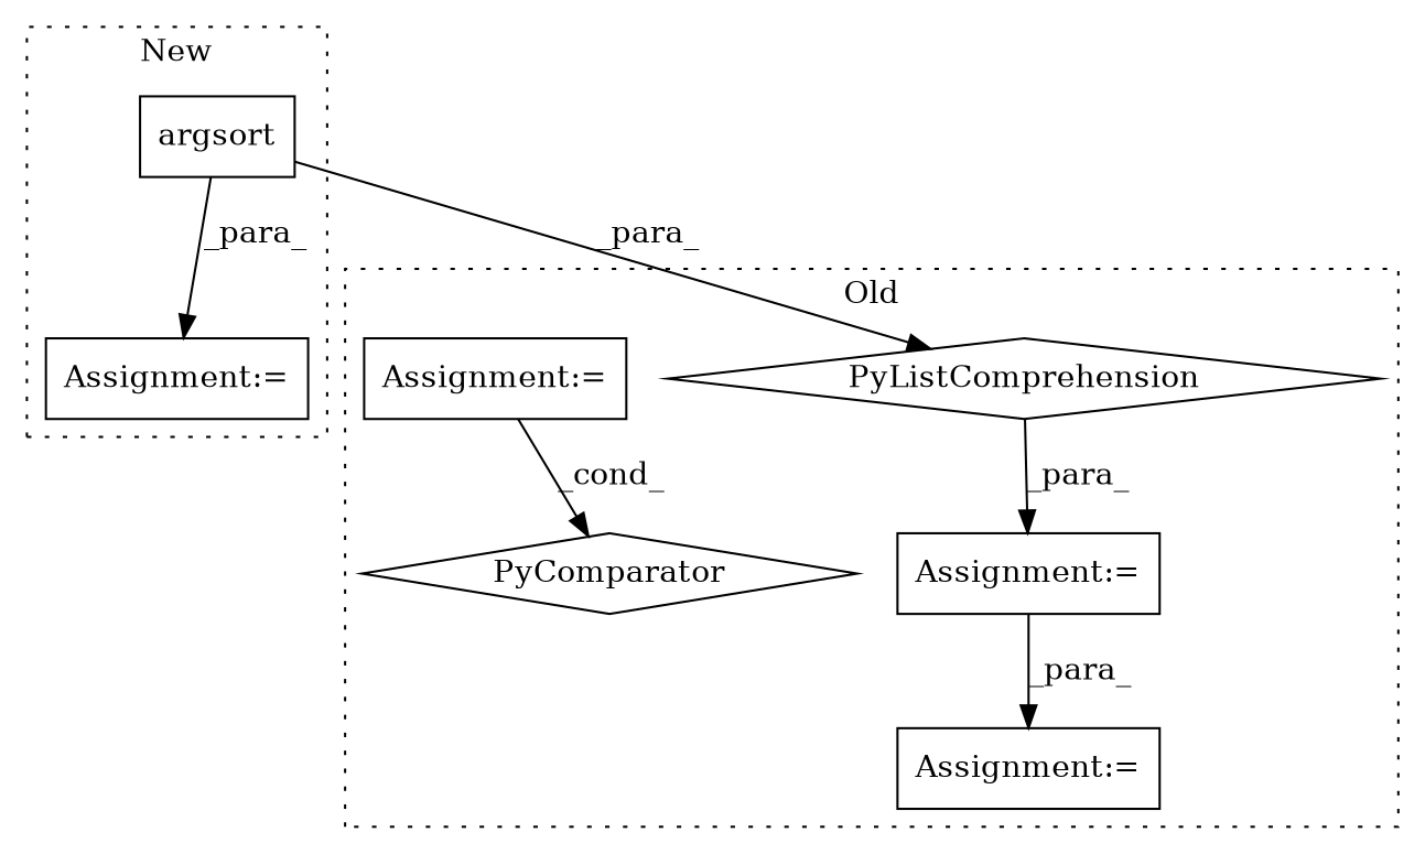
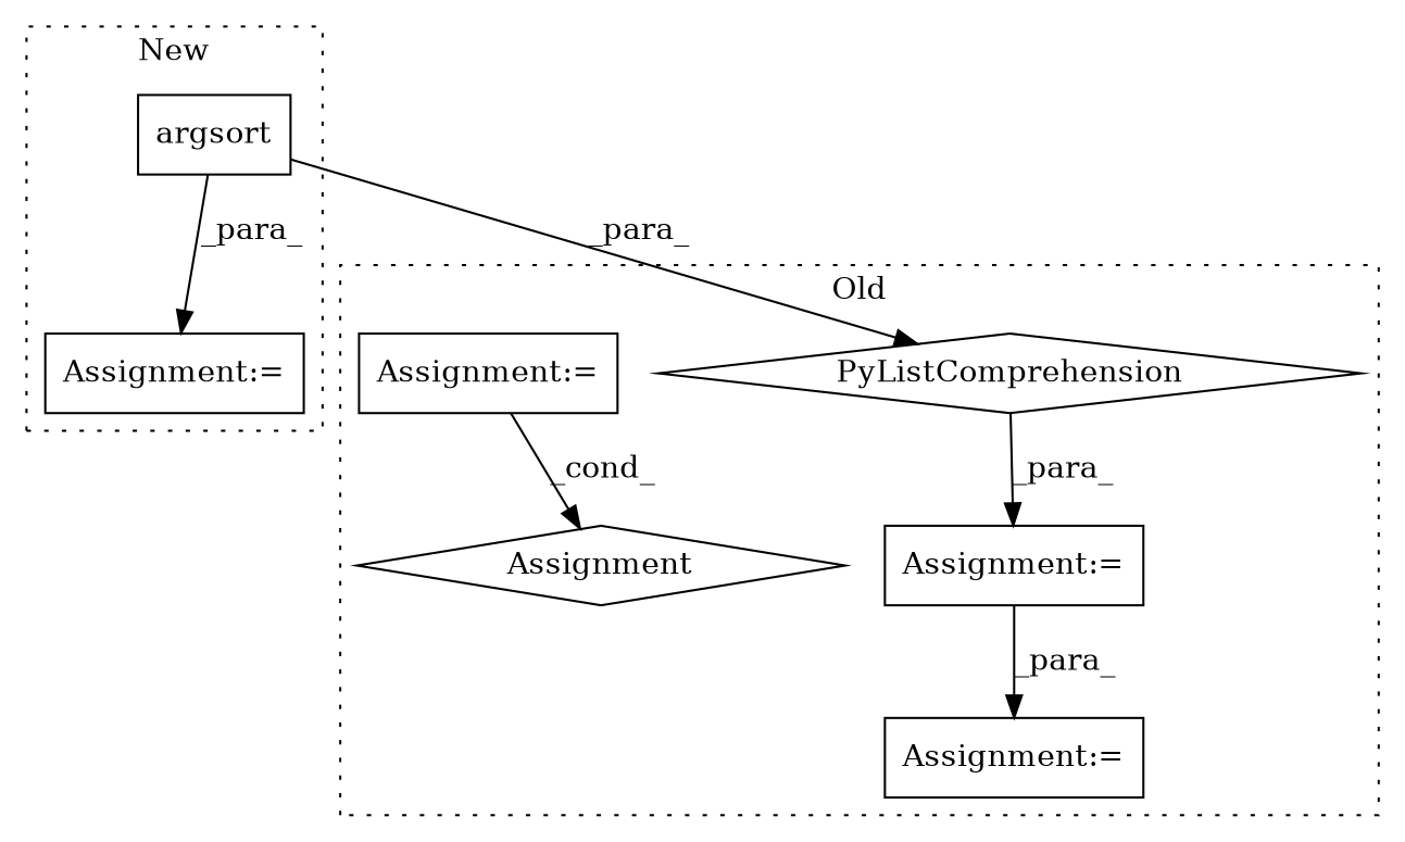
  digraph {
    node [a=7 l=113 s=4608 shape=box]
    n1 [a=109 l=216 label=PyListComprehension s=4513 shape=diamond]
    n2 [label="Assignment:="]
-   n3 [a=113 label=PyComparator shape=diamond]
+   n3 [a=113 label=Assignment shape=diamond]
    n4 [l=14 label="Assignment:=" s=4499]
    n5 [l=2 label="Assignment:=" s=4769]
    n6 [a=32 l="8,1" label=argsort s="4478,4504"]
    n7 [l="57,2" label="Assignment:=" s="4405,4525"]
    subgraph cluster_1 {
      label=Old
      style=dotted
      n1
      n2
      n3
      n4
      n5
    }
    subgraph cluster_2 {
      label=New
      style=dotted
      n6
      n7
    }
    n1 -> n4 [label=_para_]
    n2 -> n3 [label=_cond_]
    n4 -> n5 [label=_para_]
    n6 -> n1 [label=_para_]
    n6 -> n7 [label=_para_]
  }
